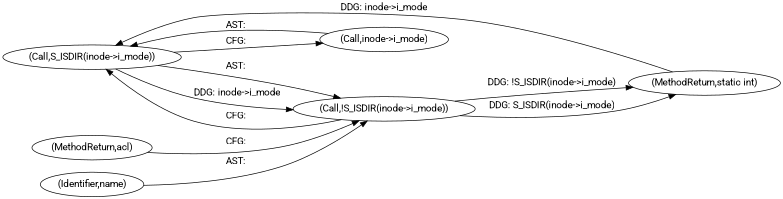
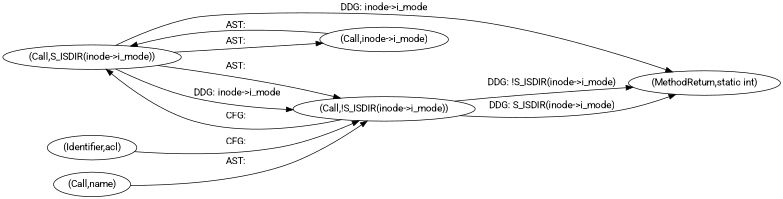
  digraph {
    fontname=Roboto
    rankdir=LR
    node [fontname=Roboto]
    edge [fontname=Roboto]
    n1 [label="(Call,S_ISDIR(inode->i_mode))"]
    n2 [label="(Call,!S_ISDIR(inode->i_mode))"]
    n3 [label="(Call,inode->i_mode)"]
    n4 [label="(MethodReturn,static int)"]
-   n5 [label="(MethodReturn,acl)"]
-   n6 [label="(Identifier,name)"]
+   n5 [label="(Identifier,acl)"]
+   n6 [label="(Call,name)"]
    n1 -> n2 [label="AST: "]
    n1 -> n2 [label="DDG: inode->i_mode"]
-   n1 -> n3 [label="CFG: "]
-   n4 -> n1 [label="DDG: inode->i_mode"]
+   n1 -> n3 [label="AST: "]
+   n1 -> n4 [label="DDG: inode->i_mode"]
    n2 -> n1 [label="CFG: "]
    n2 -> n4 [label="DDG: !S_ISDIR(inode->i_mode)"]
    n2 -> n4 [label="DDG: S_ISDIR(inode->i_mode)"]
    n3 -> n1 [label="AST: "]
    n5 -> n2 [label="CFG: "]
    n6 -> n2 [label="AST: "]
  }
